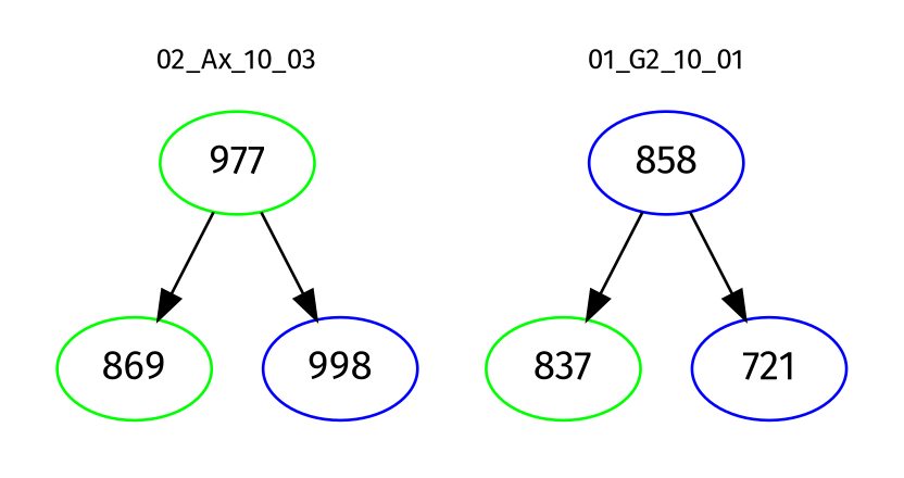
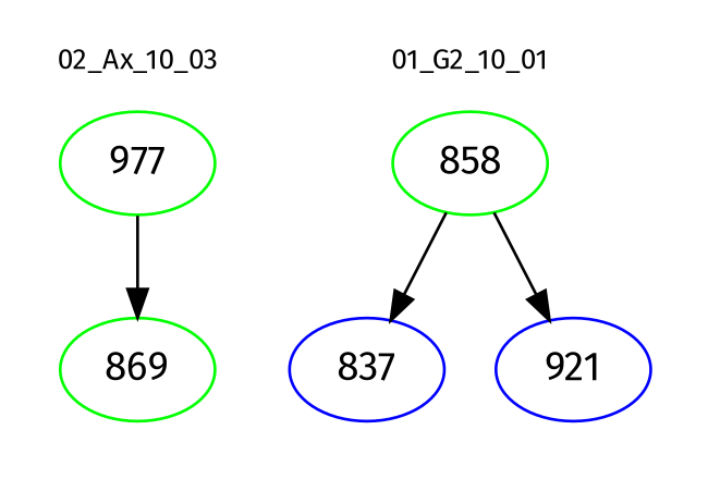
  digraph {
    fontname="Fira Sans"
    node [color=green fontname="Fira Sans"]
    edge [color=black fontname="Fira Sans"]
    n1 [label=977]
    n2 [label=869]
-   n3 [color=blue label=998]
-   n4 [color=blue label=858]
-   n5 [label=837]
-   n6 [color=blue label=721]
+   n4 [label=858]
+   n5 [color=blue label=837]
+   n6 [color=blue label=921]
    subgraph cluster_1 {
      color=white
      fontsize=10
      label="02_Ax_10_03"
      n1
      n2
-     n3
    }
    subgraph cluster_2 {
      color=white
      fontsize=10
      label="01_G2_10_01"
      n4
      n5
      n6
    }
    n1 -> n2
-   n1 -> n3
    n4 -> n5
    n4 -> n6
  }
